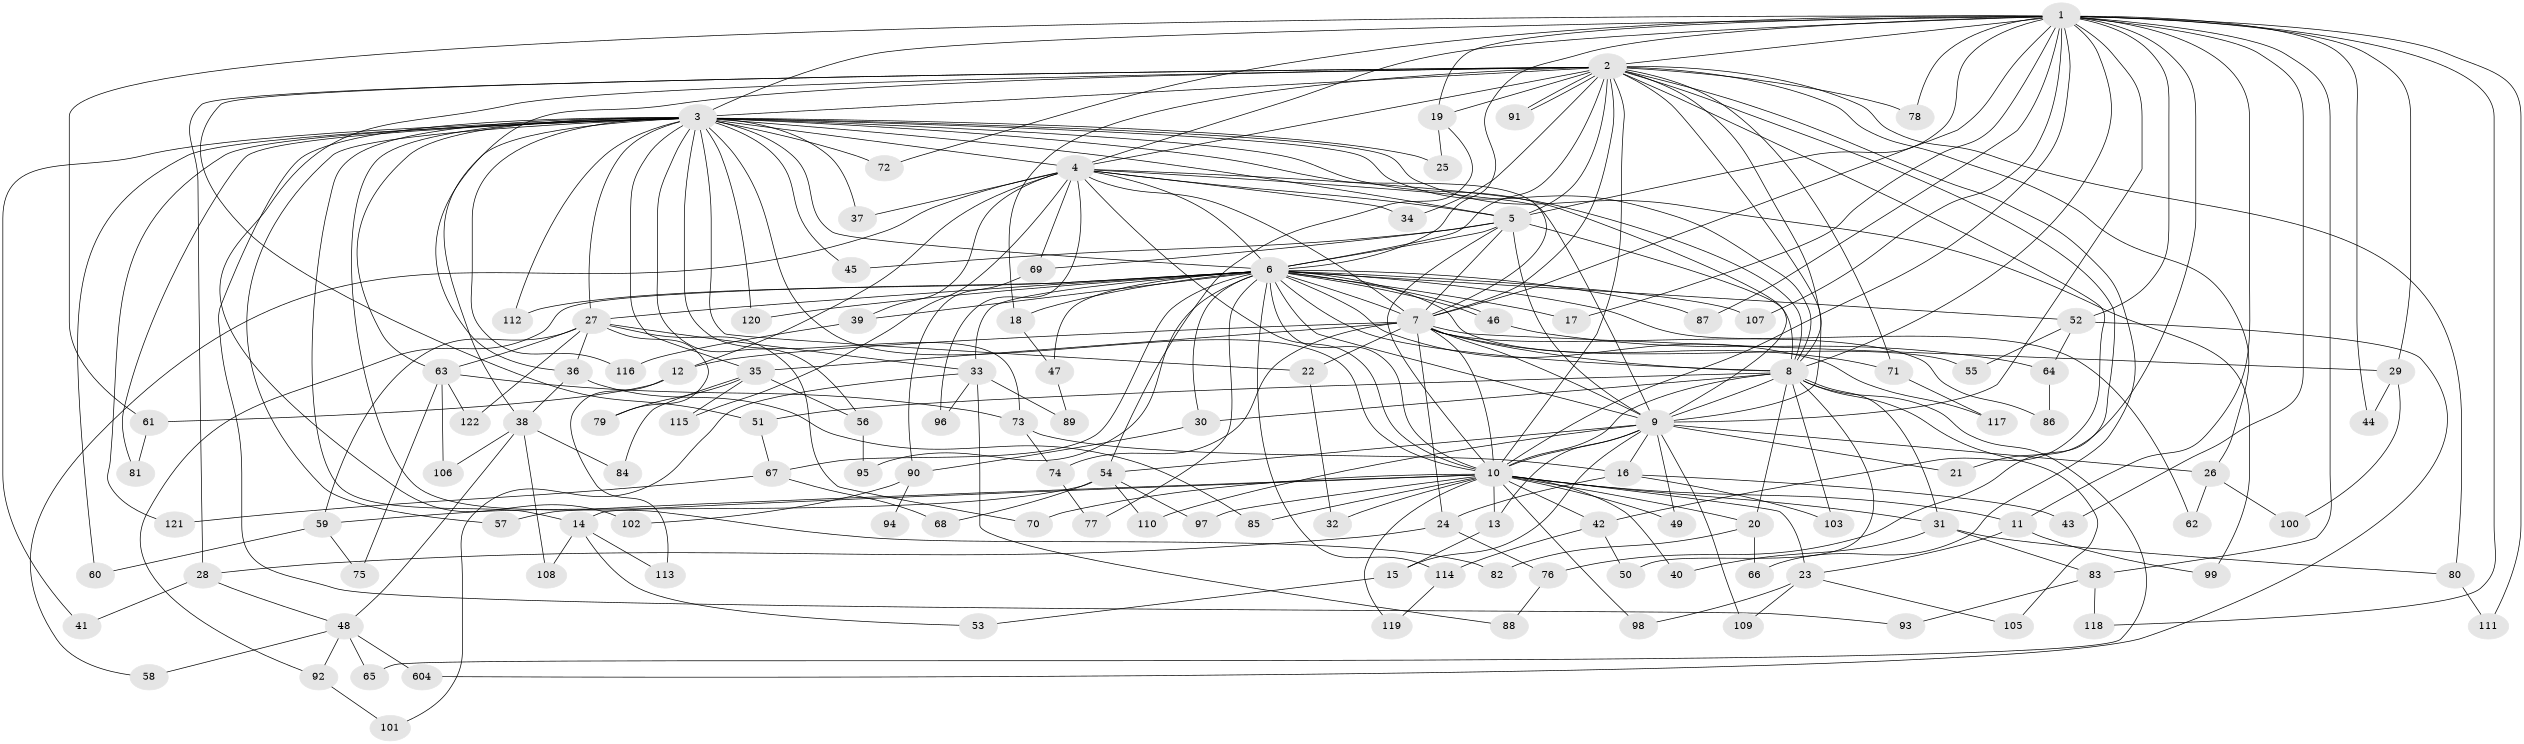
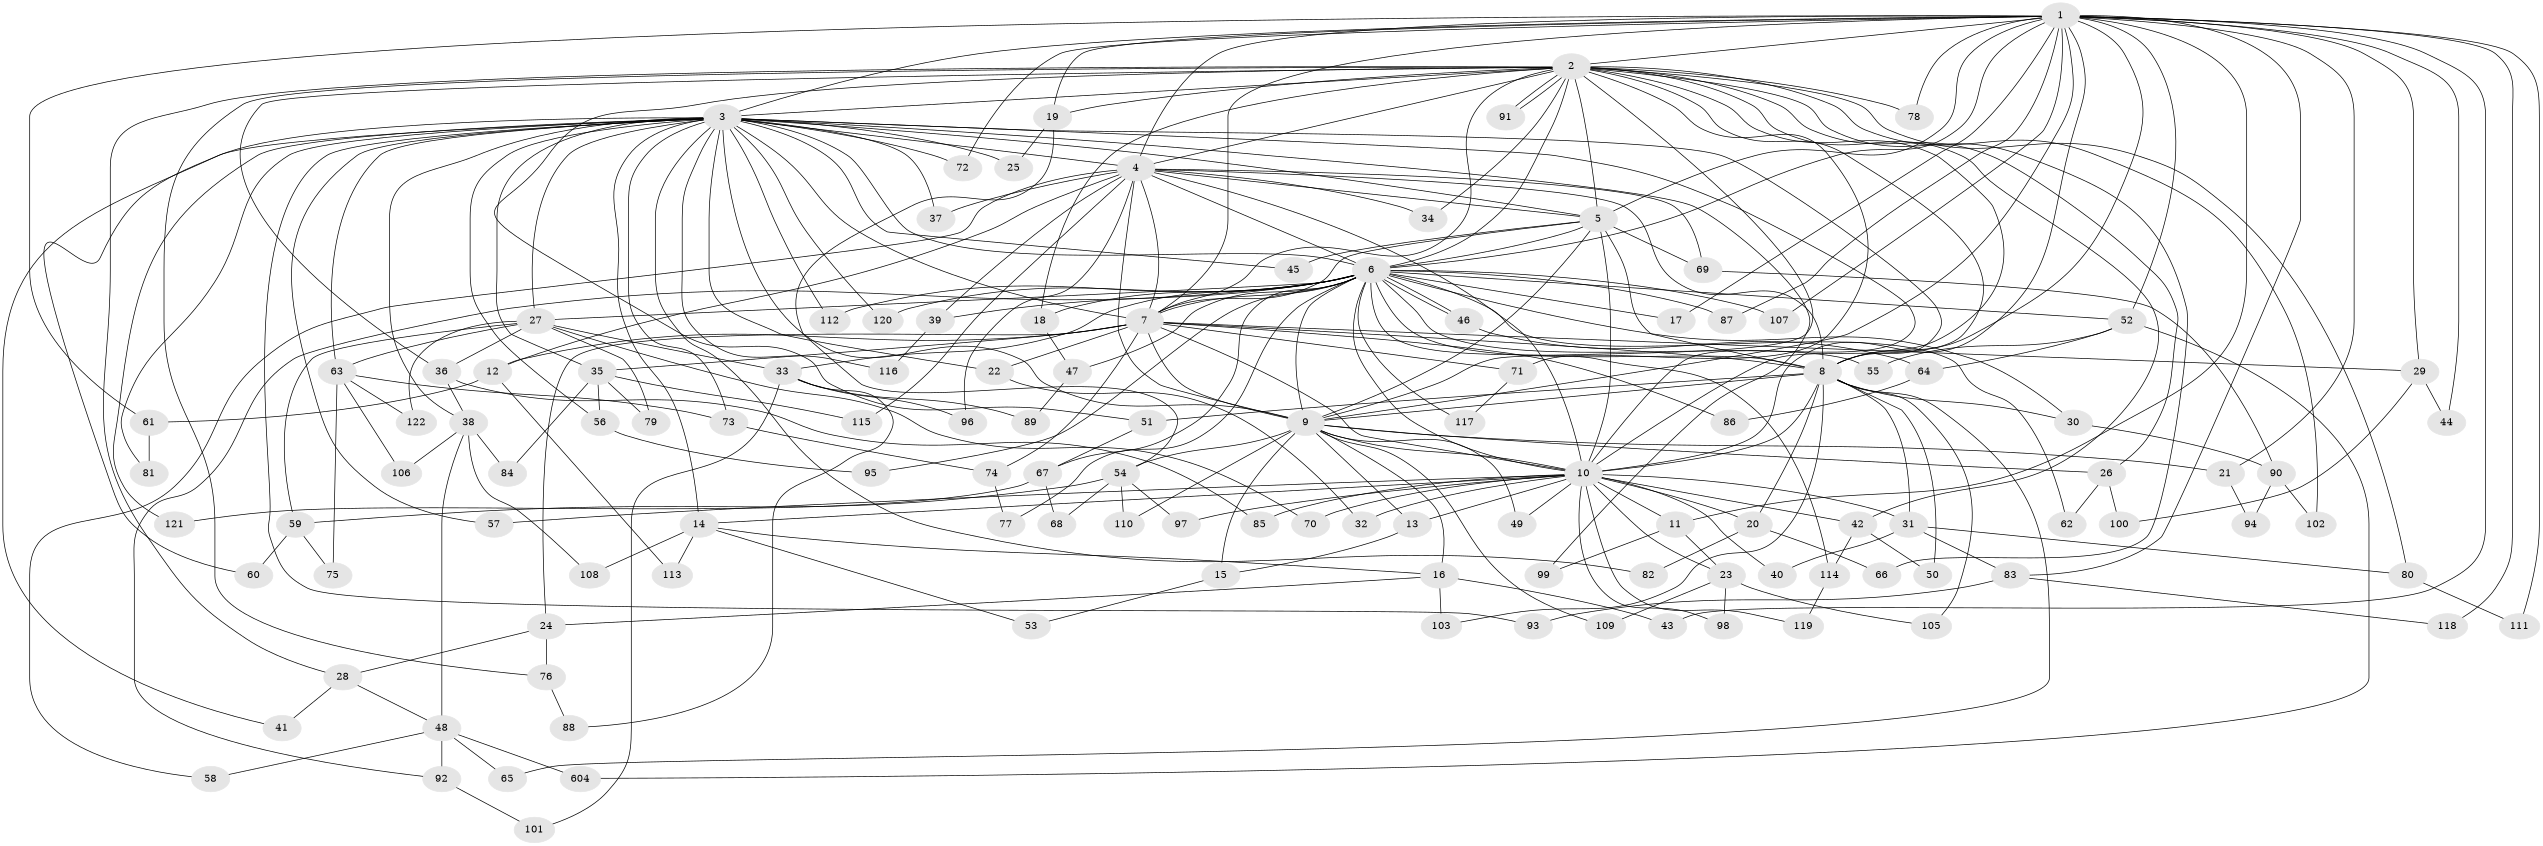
  graph {
    node [color=gray90 style=filled]
    1
    2
    3
    4
    5
    6
    7
    8
    9
    10
    11
    17
    19
    21
    29
    43
    44
    52
    61
    72
    78
    83
    87
    107
    111
    118
    18
    26
    28
    34
    36
    42
    51
    66
    71
    76
    80
    91
    102
    14
    22
    25
    27
    35
    37
    38
    41
    45
    56
    57
    60
    63
    73
    81
    82
    93
    99
    112
    116
    120
    121
    12
    39
    58
    69
    96
    115
    30
    33
    46
    47
    55
    62
    67
    77
    92
    95
    114
    117
    24
    74
    86
    20
    31
    50
    65
    103
    105
    13
    15
    16
    49
    54
    109
    110
    23
    32
    40
    70
    85
    97
    98
    119
    94
    100
    64
    n107 [label=604]
    48
    88
    113
    53
    108
    59
    79
    122
    84
    106
    75
    90
    89
    101
    68
    1 -- 2
    1 -- 3
    1 -- 4
    1 -- 5
    1 -- 6
    1 -- 7
    1 -- 8
    1 -- 9
    1 -- 10
    1 -- 11
    1 -- 17
    1 -- 19
    1 -- 21
    1 -- 29
    1 -- 43
    1 -- 44
    1 -- 52
    1 -- 61
    1 -- 72
    1 -- 78
    1 -- 83
    1 -- 87
    1 -- 107
    1 -- 111
    1 -- 118
    2 -- 3
    2 -- 4
    2 -- 5
    2 -- 6
    2 -- 7
    2 -- 8
    2 -- 9
    2 -- 10
    2 -- 19
    2 -- 78
    2 -- 18
    2 -- 26
    2 -- 28
    2 -- 34
    2 -- 36
    2 -- 42
    2 -- 51
    2 -- 66
    2 -- 71
    2 -- 76
    2 -- 80
    2 -- 91
    2 -- 91
    2 -- 102
    3 -- 4
    3 -- 5
    3 -- 6
    3 -- 7
    3 -- 8
    3 -- 9
    3 -- 10
    3 -- 72
    3 -- 14
    3 -- 22
    3 -- 25
    3 -- 27
    3 -- 35
    3 -- 37
    3 -- 38
    3 -- 41
    3 -- 45
    3 -- 56
    3 -- 57
    3 -- 60
    3 -- 63
    3 -- 73
    3 -- 81
    3 -- 82
    3 -- 93
    3 -- 99
    3 -- 112
    3 -- 116
    3 -- 120
    3 -- 121
    4 -- 5
    4 -- 6
    4 -- 7
    4 -- 8
    4 -- 9
    4 -- 10
    4 -- 34
    4 -- 37
    4 -- 12
    4 -- 39
    4 -- 58
    4 -- 69
    4 -- 96
    4 -- 115
    5 -- 6
    5 -- 7
    5 -- 8
    5 -- 9
    5 -- 10
    5 -- 45
    5 -- 69
    6 -- 7
    6 -- 8
    6 -- 9
    6 -- 10
    6 -- 17
    6 -- 52
    6 -- 87
    6 -- 107
    6 -- 18
    6 -- 27
    6 -- 112
    6 -- 120
    6 -- 39
    6 -- 30
    6 -- 33
    6 -- 46
    6 -- 46
    6 -- 47
    6 -- 55
    6 -- 62
    6 -- 67
    6 -- 77
    6 -- 92
    6 -- 95
    6 -- 114
    6 -- 117
    7 -- 8
    7 -- 9
    7 -- 10
    7 -- 29
    7 -- 71
    7 -- 22
    7 -- 35
    7 -- 12
    7 -- 24
    7 -- 74
    7 -- 86
    8 -- 9
    8 -- 10
    8 -- 51
    8 -- 30
    8 -- 20
    8 -- 31
    8 -- 50
    8 -- 65
    8 -- 103
    8 -- 105
    9 -- 10
    9 -- 21
    9 -- 26
    9 -- 13
    9 -- 15
    9 -- 16
    9 -- 49
    9 -- 54
    9 -- 109
    9 -- 110
    10 -- 11
    10 -- 42
    10 -- 14
    10 -- 57
    10 -- 20
    10 -- 31
    10 -- 13
    10 -- 49
    10 -- 23
    10 -- 32
    10 -- 40
    10 -- 70
    10 -- 85
    10 -- 97
    10 -- 98
    10 -- 119
    11 -- 99
    11 -- 23
    19 -- 25
    19 -- 54
+   21 -- 94
    29 -- 44
    29 -- 100
    52 -- 55
    52 -- 64
    52 -- n107
    61 -- 81
    83 -- 118
    83 -- 93
    18 -- 47
    26 -- 62
    26 -- 100
    28 -- 41
    28 -- 48
    36 -- 38
    36 -- 85
    42 -- 114
    42 -- 50
    51 -- 67
    71 -- 117
    76 -- 88
    80 -- 111
-   73 -- 16
+   14 -- 16
    14 -- 113
    14 -- 53
    14 -- 108
    22 -- 32
    27 -- 36
    27 -- 63
    27 -- 33
    27 -- 70
    27 -- 59
    27 -- 79
    27 -- 122
    35 -- 56
    35 -- 115
    35 -- 79
    35 -- 84
    38 -- 48
    38 -- 108
    38 -- 84
    38 -- 106
    56 -- 95
    63 -- 73
    63 -- 122
    63 -- 106
    63 -- 75
    73 -- 74
    12 -- 61
    12 -- 113
    39 -- 116
    69 -- 90
    30 -- 90
    33 -- 96
    33 -- 88
    33 -- 89
    33 -- 101
    46 -- 64
    47 -- 89
    67 -- 121
    67 -- 68
    92 -- 101
    114 -- 119
    24 -- 28
    24 -- 76
    74 -- 77
    20 -- 66
    20 -- 82
    31 -- 83
    31 -- 80
    31 -- 40
    13 -- 15
    15 -- 53
    16 -- 43
    16 -- 24
    16 -- 103
    54 -- 110
    54 -- 97
    54 -- 59
    54 -- 68
    23 -- 105
    23 -- 109
    23 -- 98
    64 -- 86
    48 -- 58
    48 -- 92
    48 -- 65
    48 -- n107
    59 -- 60
    59 -- 75
    90 -- 102
    90 -- 94
  }
